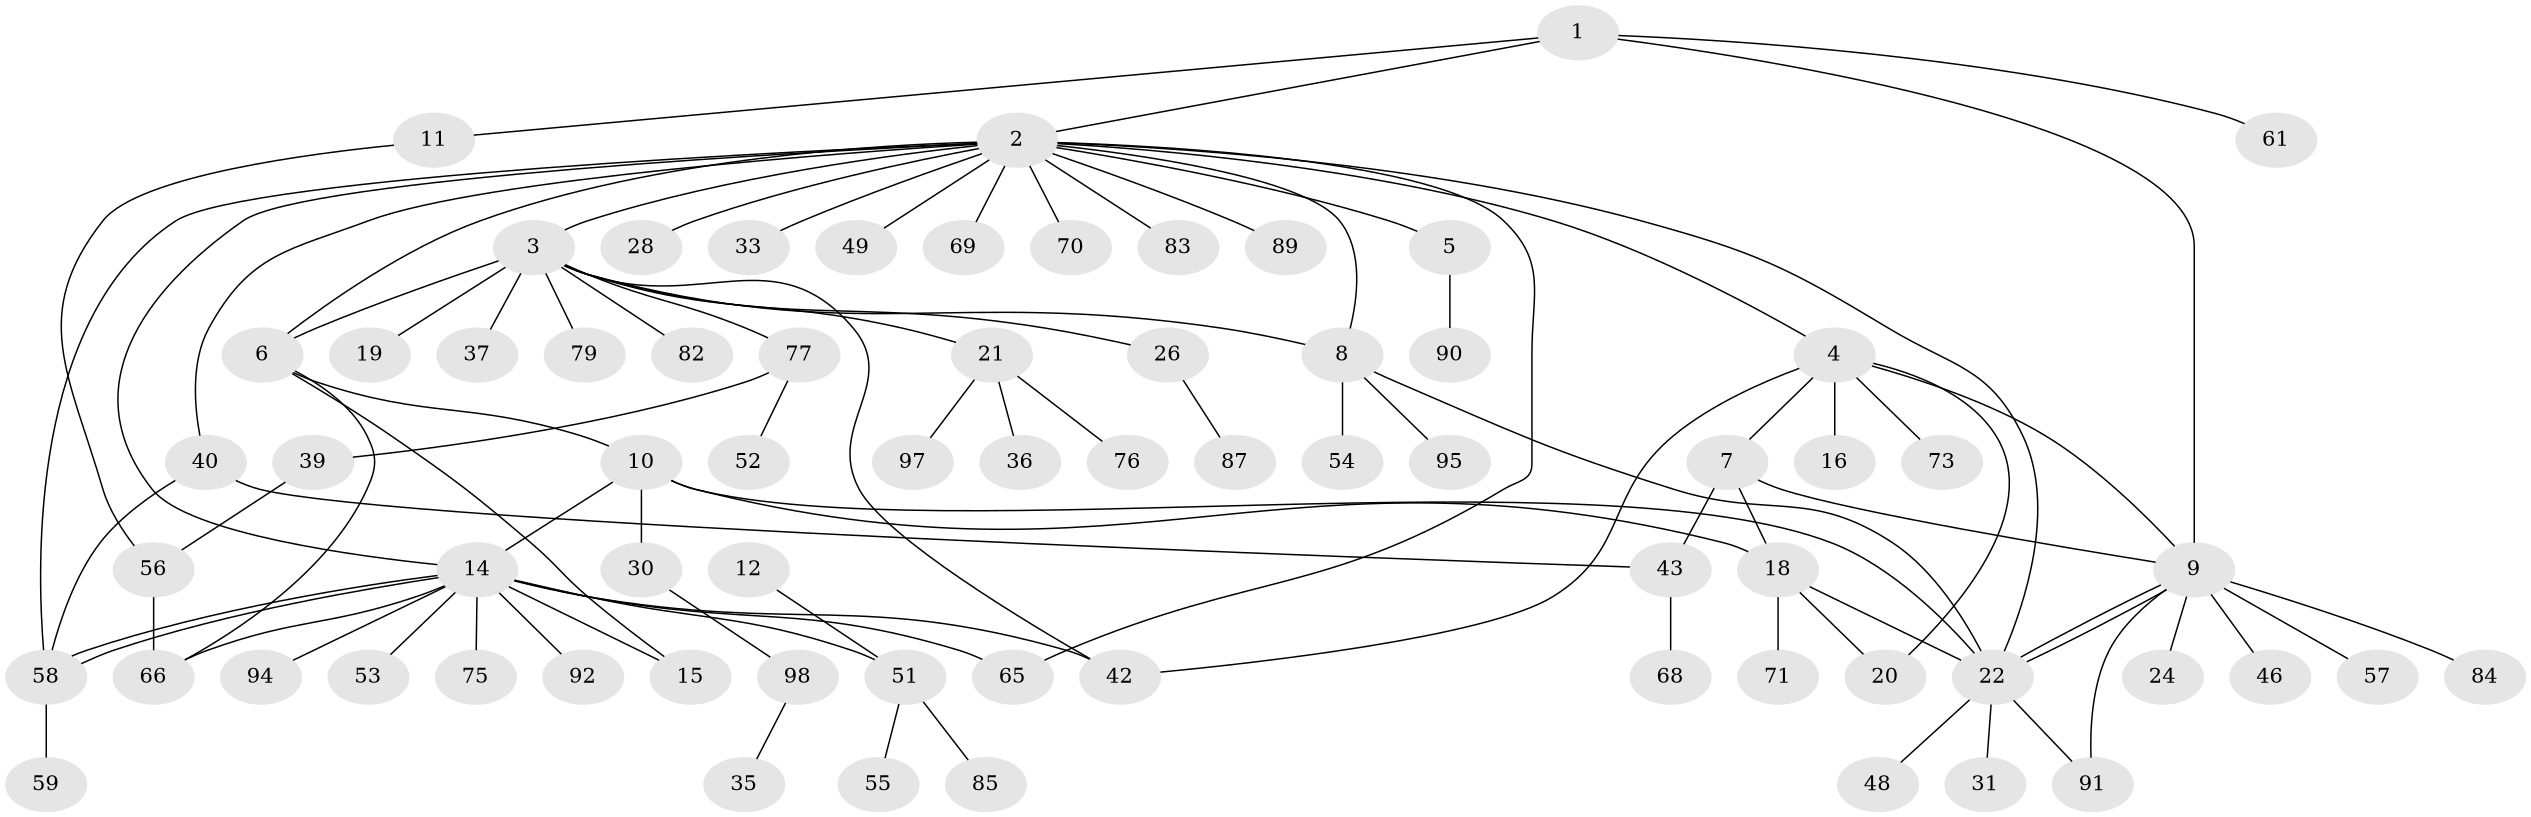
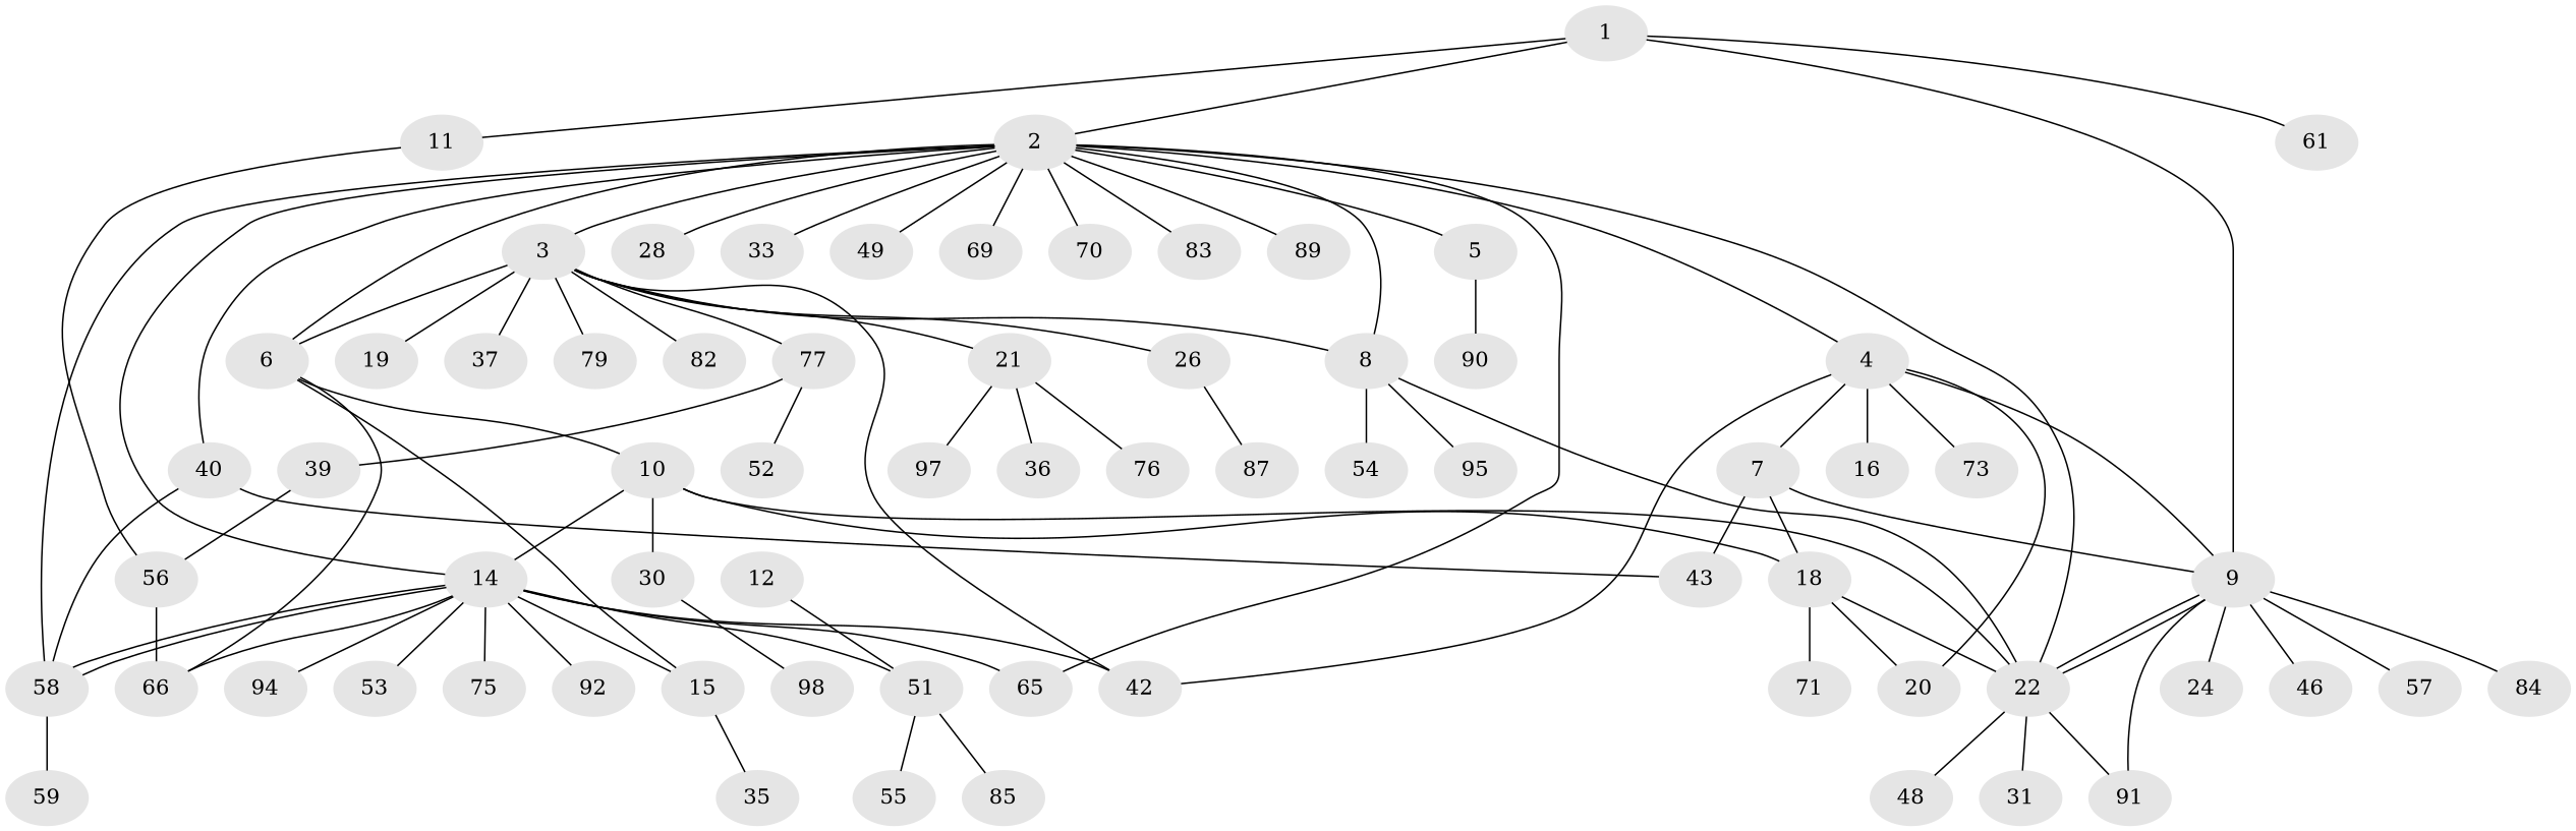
  graph {
    node [color=gray90 style=filled]
    1 [super="+50"]
    2 [super="+88"]
    9 [super="+77"]
    11 [super="+38"]
    61
    3 [super="+13"]
    4 [super="+29"]
    5 [super="+34"]
    6 [super="+64"]
    8 [super="+99"]
    14 [super="+41"]
    22 [super="+27"]
    28
    33
    40
    49
    58 [super="+93"]
    65
    69
    70 [super="+78"]
    83
    89
    24 [super="+47"]
    46
    57
    84
    91
    56 [super="+62"]
    n29 [label=77 super="+25"]
    19
    21 [super="+32"]
    26
    37
    42
    79
    82
    7 [super="+44"]
    16
    20
    73
    90 [super="+96"]
    10 [super="+81"]
    15 [super="+80"]
    66 [super="+74"]
    54
    95
    51 [super="+63"]
    53 [super="+67"]
    75
    92
    94
    31 [super="+72"]
    48
    43 [super="+60"]
    59
    39 [super="+45"]
    52
    36
    76
    97
    87
    18 [super="+86"]
    30
    35
    71
-   68
    12
    98
    55
    85
    1 -- 2
    1 -- 9
    1 -- 11
    1 -- 61
    2 -- 3
    2 -- 4
    2 -- 5
    2 -- 6
    2 -- 8
    2 -- 14
    2 -- 22
    2 -- 28
    2 -- 33
    2 -- 40
    2 -- 49
    2 -- 58
    2 -- 65
    2 -- 69
    2 -- 70
    2 -- 83
    2 -- 89
    9 -- 22
    9 -- 22
    9 -- 24
    9 -- 46
    9 -- 57
    9 -- 84
    9 -- 91
    11 -- 56
    3 -- 6
    3 -- 8
    3 -- n29
    3 -- 19
    3 -- 21
    3 -- 26
    3 -- 37
    3 -- 42
    3 -- 79
    3 -- 82
    4 -- 9
    4 -- 42
    4 -- 7
    4 -- 16
    4 -- 20
    4 -- 73
    5 -- 90
    6 -- 10
    6 -- 15
    6 -- 66
    8 -- 22
    8 -- 54
    8 -- 95
    14 -- 58
    14 -- 58
    14 -- 65
    14 -- 42
    14 -- 15
    14 -- 66
    14 -- 51
    14 -- 53
    14 -- 75
    14 -- 92
    14 -- 94
    22 -- 91
    22 -- 31
    22 -- 48
    40 -- 58
    40 -- 43
    58 -- 59
    56 -- 66
    n29 -- 39
    n29 -- 52
    21 -- 36
    21 -- 76
    21 -- 97
    26 -- 87
    7 -- 9
    7 -- 43
    7 -- 18
    10 -- 14
    10 -- 22
    10 -- 18
    10 -- 30
-   98 -- 35
+   15 -- 35
    51 -- 55
    51 -- 85
-   43 -- 68
    39 -- 56
    18 -- 22
    18 -- 20
    18 -- 71
    30 -- 98
    12 -- 51
  }
